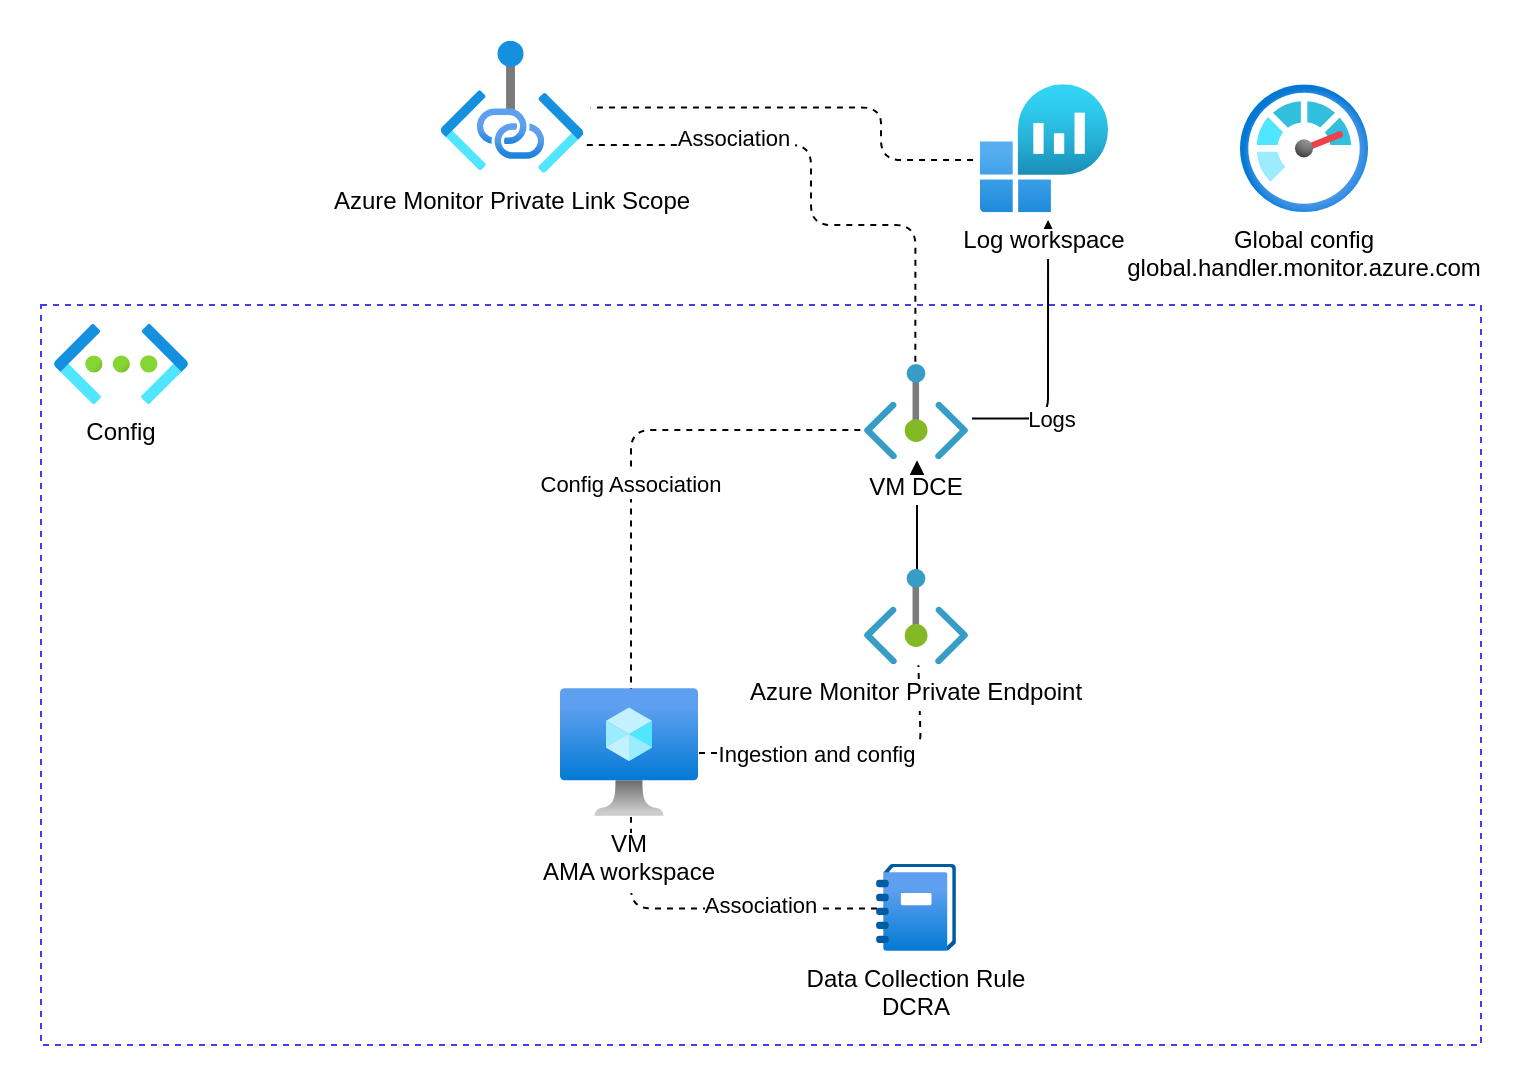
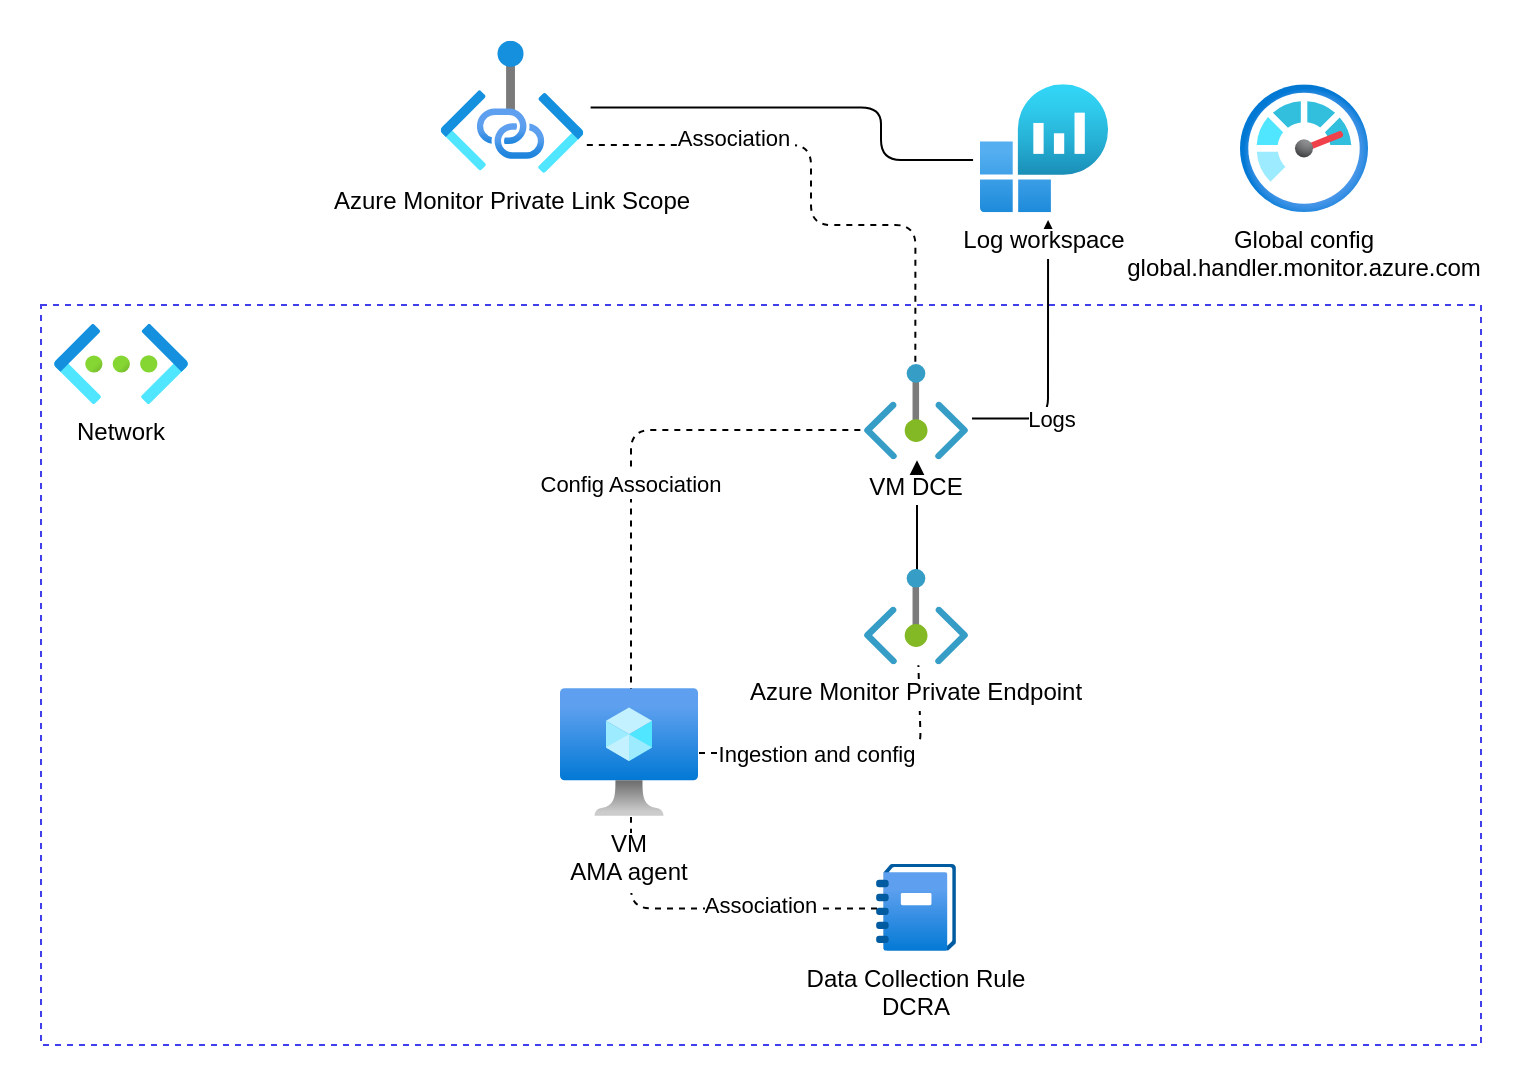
  <mxCell id="0" />
  <mxCell id="1" parent="0" />
  <mxCell id="2" value="" style="rounded=0;dashed=1;strokeColor=#413eea;" parent="1" vertex="1"><mxGeometry x="20" y="152" width="720" height="370" as="geometry" /></mxCell>
- <mxCell id="3" value="Config&#10;" style="aspect=fixed;points=[];align=center;image;fontSize=12;image=img/lib/azure2/networking/Virtual_Networks.svg;dashed=1;strokeColor=#413eea;" parent="1" vertex="1"><mxGeometry x="27" y="162" width="67" height="40" as="geometry" /></mxCell>
+ <mxCell id="3" value="Network&#10;" style="aspect=fixed;points=[];align=center;image;fontSize=12;image=img/lib/azure2/networking/Virtual_Networks.svg;dashed=1;strokeColor=#413eea;" parent="1" vertex="1"><mxGeometry x="27" y="162" width="67" height="40" as="geometry" /></mxCell>
  <mxCell id="4" value="Azure Monitor Private Link Scope" style="aspect=fixed;points=[];align=center;image;fontSize=12;image=img/lib/azure2/networking/Private_Link.svg;" parent="1" vertex="1"><mxGeometry x="220" y="20.39" width="72" height="66" as="geometry" /></mxCell>
- <mxCell id="5" style="edgeStyle=orthogonalEdgeStyle;entryX=1.039;entryY=0.497;entryDx=0;entryDy=0;entryPerimeter=0;endArrow=none;endFill=0;dashed=1;exitX=-0.062;exitY=0.583;exitDx=0;exitDy=0;exitPerimeter=0;" parent="1" source="10" target="4" edge="1"><mxGeometry relative="1" as="geometry"><Array as="points"><mxPoint x="440" y="80" /><mxPoint x="440" y="53" /></Array></mxGeometry></mxCell>
+ <mxCell id="5" style="edgeStyle=orthogonalEdgeStyle;entryX=1.039;entryY=0.497;entryDx=0;entryDy=0;entryPerimeter=0;endArrow=none;endFill=0;dashed=0;exitX=-0.062;exitY=0.583;exitDx=0;exitDy=0;exitPerimeter=0;" parent="1" source="10" target="4" edge="1"><mxGeometry relative="1" as="geometry"><Array as="points"><mxPoint x="440" y="80" /><mxPoint x="440" y="53" /></Array></mxGeometry></mxCell>
  <mxCell id="6" style="edgeStyle=orthogonalEdgeStyle;endArrow=none;endFill=0;dashed=1;exitX=0.484;exitY=-0.035;exitDx=0;exitDy=0;exitPerimeter=0;" parent="1" target="4" edge="1" source="13"><mxGeometry relative="1" as="geometry"><mxPoint x="490" y="-58" as="targetPoint" /><Array as="points"><mxPoint x="457" y="112" /><mxPoint x="405" y="112" /><mxPoint x="405" y="72" /></Array><mxPoint x="566" y="312" as="sourcePoint" /></mxGeometry></mxCell>
  <mxCell id="7" value="Association" style="edgeLabel;align=center;verticalAlign=middle;resizable=0;points=[];" vertex="1" connectable="0" parent="6"><mxGeometry x="0.457" y="-4" relative="1" as="geometry"><mxPoint as="offset" /></mxGeometry></mxCell>
  <mxCell id="8" style="edgeStyle=orthogonalEdgeStyle;exitX=1.029;exitY=0.56;exitDx=0;exitDy=0;exitPerimeter=0;entryX=0.524;entryY=1.052;entryDx=0;entryDy=0;entryPerimeter=0;" parent="1" source="13" target="10" edge="1"><mxGeometry relative="1" as="geometry"><Array as="points"><mxPoint x="524" y="209" /></Array></mxGeometry></mxCell>
  <mxCell id="9" value="Logs" style="edgeLabel;align=center;verticalAlign=middle;resizable=0;points=[];" parent="8" vertex="1" connectable="0"><mxGeometry x="-0.451" y="-2" relative="1" as="geometry"><mxPoint as="offset" /></mxGeometry></mxCell>
  <mxCell id="10" value="Log workspace" style="aspect=fixed;points=[];align=center;image;fontSize=12;image=img/lib/azure2/analytics/Log_Analytics_Workspaces.svg;" parent="1" vertex="1"><mxGeometry x="490" y="42.17" width="64" height="64" as="geometry" /></mxCell>
  <mxCell id="11" style="edgeStyle=none;startArrow=none;" edge="1" parent="1" source="16" target="13"><mxGeometry relative="1" as="geometry"><Array as="points" /></mxGeometry></mxCell>
  <mxCell id="12" value="Data Collection Rule&#10;DCRA" style="aspect=fixed;points=[];align=center;image;fontSize=12;image=img/lib/azure2/general/Workbooks.svg;" vertex="1" parent="1"><mxGeometry x="438" y="432" width="40" height="43.33" as="geometry" /></mxCell>
  <mxCell id="13" value="VM DCE" style="aspect=fixed;points=[];align=center;image;fontSize=12;image=img/lib/azure2/networking/Private_Endpoint.svg;" parent="1" vertex="1"><mxGeometry x="432" y="182" width="52" height="47.66" as="geometry" /></mxCell>
  <mxCell id="14" value="" style="edgeStyle=none;endArrow=none;dashed=1;" edge="1" parent="1" source="19" target="16"><mxGeometry relative="1" as="geometry"><mxPoint x="279" y="376" as="sourcePoint" /><mxPoint x="406" y="229.66" as="targetPoint" /><Array as="points"><mxPoint x="460" y="376" /></Array></mxGeometry></mxCell>
  <mxCell id="15" value="Ingestion and config" style="edgeLabel;align=center;verticalAlign=middle;resizable=0;points=[];" vertex="1" connectable="0" parent="14"><mxGeometry x="-0.174" y="1" relative="1" as="geometry"><mxPoint x="-5" y="1" as="offset" /></mxGeometry></mxCell>
  <mxCell id="16" value="Azure Monitor Private Endpoint" style="aspect=fixed;points=[];align=center;image;fontSize=12;image=img/lib/azure2/networking/Private_Endpoint.svg;" parent="1" vertex="1"><mxGeometry x="432" y="284.49" width="52" height="47.66" as="geometry" /></mxCell>
  <mxCell id="17" style="edgeStyle=orthogonalEdgeStyle;endArrow=none;endFill=0;dashed=1;" edge="1" parent="1" source="12" target="19"><mxGeometry relative="1" as="geometry"><mxPoint x="302" y="82" as="targetPoint" /><Array as="points"><mxPoint x="315" y="454" /></Array><mxPoint x="442" y="222" as="sourcePoint" /></mxGeometry></mxCell>
  <mxCell id="18" value="Association" style="edgeLabel;align=center;verticalAlign=middle;resizable=0;points=[];" vertex="1" connectable="0" parent="17"><mxGeometry x="0.457" y="-4" relative="1" as="geometry"><mxPoint x="61" y="-2" as="offset" /></mxGeometry></mxCell>
- <mxCell id="19" value="VM&#10;AMA workspace&#10;" style="aspect=fixed;points=[];align=center;image;fontSize=12;image=img/lib/azure2/compute/Virtual_Machine.svg;" vertex="1" parent="1"><mxGeometry x="280" y="344" width="69" height="64" as="geometry" /></mxCell>
+ <mxCell id="19" value="VM&#10;AMA agent&#10;" style="aspect=fixed;points=[];align=center;image;fontSize=12;image=img/lib/azure2/compute/Virtual_Machine.svg;" vertex="1" parent="1"><mxGeometry x="280" y="344" width="69" height="64" as="geometry" /></mxCell>
  <mxCell id="20" style="edgeStyle=orthogonalEdgeStyle;endArrow=none;endFill=0;dashed=1;exitX=-0.045;exitY=0.682;exitDx=0;exitDy=0;exitPerimeter=0;" edge="1" parent="1" source="13" target="19"><mxGeometry relative="1" as="geometry"><mxPoint x="182.5" y="238.79" as="targetPoint" /><Array as="points"><mxPoint x="315" y="215" /></Array><mxPoint x="329.5" y="284.49" as="sourcePoint" /></mxGeometry></mxCell>
  <mxCell id="21" value="Config Association" style="edgeLabel;align=center;verticalAlign=middle;resizable=0;points=[];" vertex="1" connectable="0" parent="20"><mxGeometry x="0.457" y="-4" relative="1" as="geometry"><mxPoint x="4" y="-37" as="offset" /></mxGeometry></mxCell>
  <mxCell id="22" value="Global config&#10;global.handler.monitor.azure.com" style="aspect=fixed;points=[];align=center;image;fontSize=12;image=img/lib/azure2/management_governance/Monitor.svg;" vertex="1" parent="1"><mxGeometry x="620" y="42.17" width="64" height="64" as="geometry" /></mxCell>
